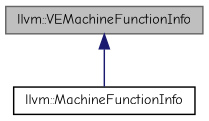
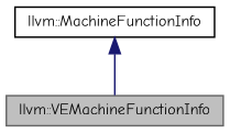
  digraph {
    fontname="Comic Neue"
    node [fontname="Comic Neue" fontsize=10 shape=record]
    n1 [color=gray40 fillcolor=grey75 fontcolor=black height=0.2 label="llvm::VEMachineFunctionInfo" style=filled width=0.4]
    n2 [color=black height=0.2 label="llvm::MachineFunctionInfo" width=0.4]
-   n1 -> n2 [color=midnightblue dir=back fontname="Comic Neue" fontsize=10 labelfontname=Helvetica labelfontsize=10 style=solid]
+   n2 -> n1 [color=midnightblue dir=back fontname="Comic Neue" fontsize=10 labelfontname=Helvetica labelfontsize=10 style=solid]
  }
